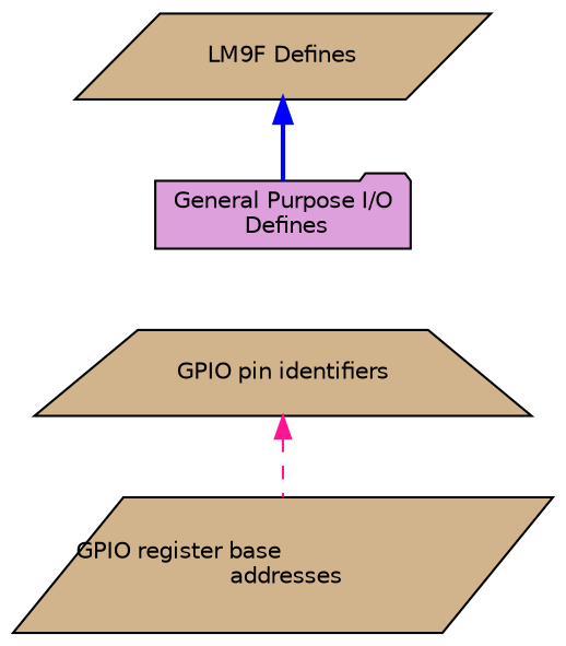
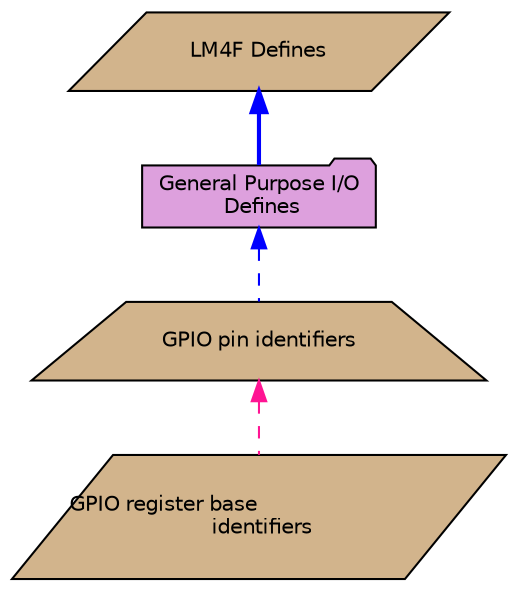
  digraph {
    rankdir=TB
    node [color=black fillcolor=tan fontname=Helvetica fontsize=10 shape=parallelogram style=filled]
    edge [color=blue dir=back fontname=Helvetica fontsize=10 labelfontname=Helvetica labelfontsize=10 shape=plaintext style=dashed]
    n1 [height=0.2 label="GPIO pin identifiers" shape=trapezium width=0.4]
-   n2 [height=0.2 label="GPIO register base\l addresses" width=0.4]
+   n2 [height=0.2 label="GPIO register base\l identifiers" width=0.4]
    n3 [fillcolor=plum fontcolor=black height=0.2 label="General Purpose I/O\l Defines" shape=folder width=0.4]
-   n4 [height=0.2 label="LM9F Defines" width=0.4]
+   n4 [height=0.2 label="LM4F Defines" width=0.4]
    n1 -> n2 [color=deeppink]
+   n3 -> n1
    n4 -> n3 [style=bold]
  }
